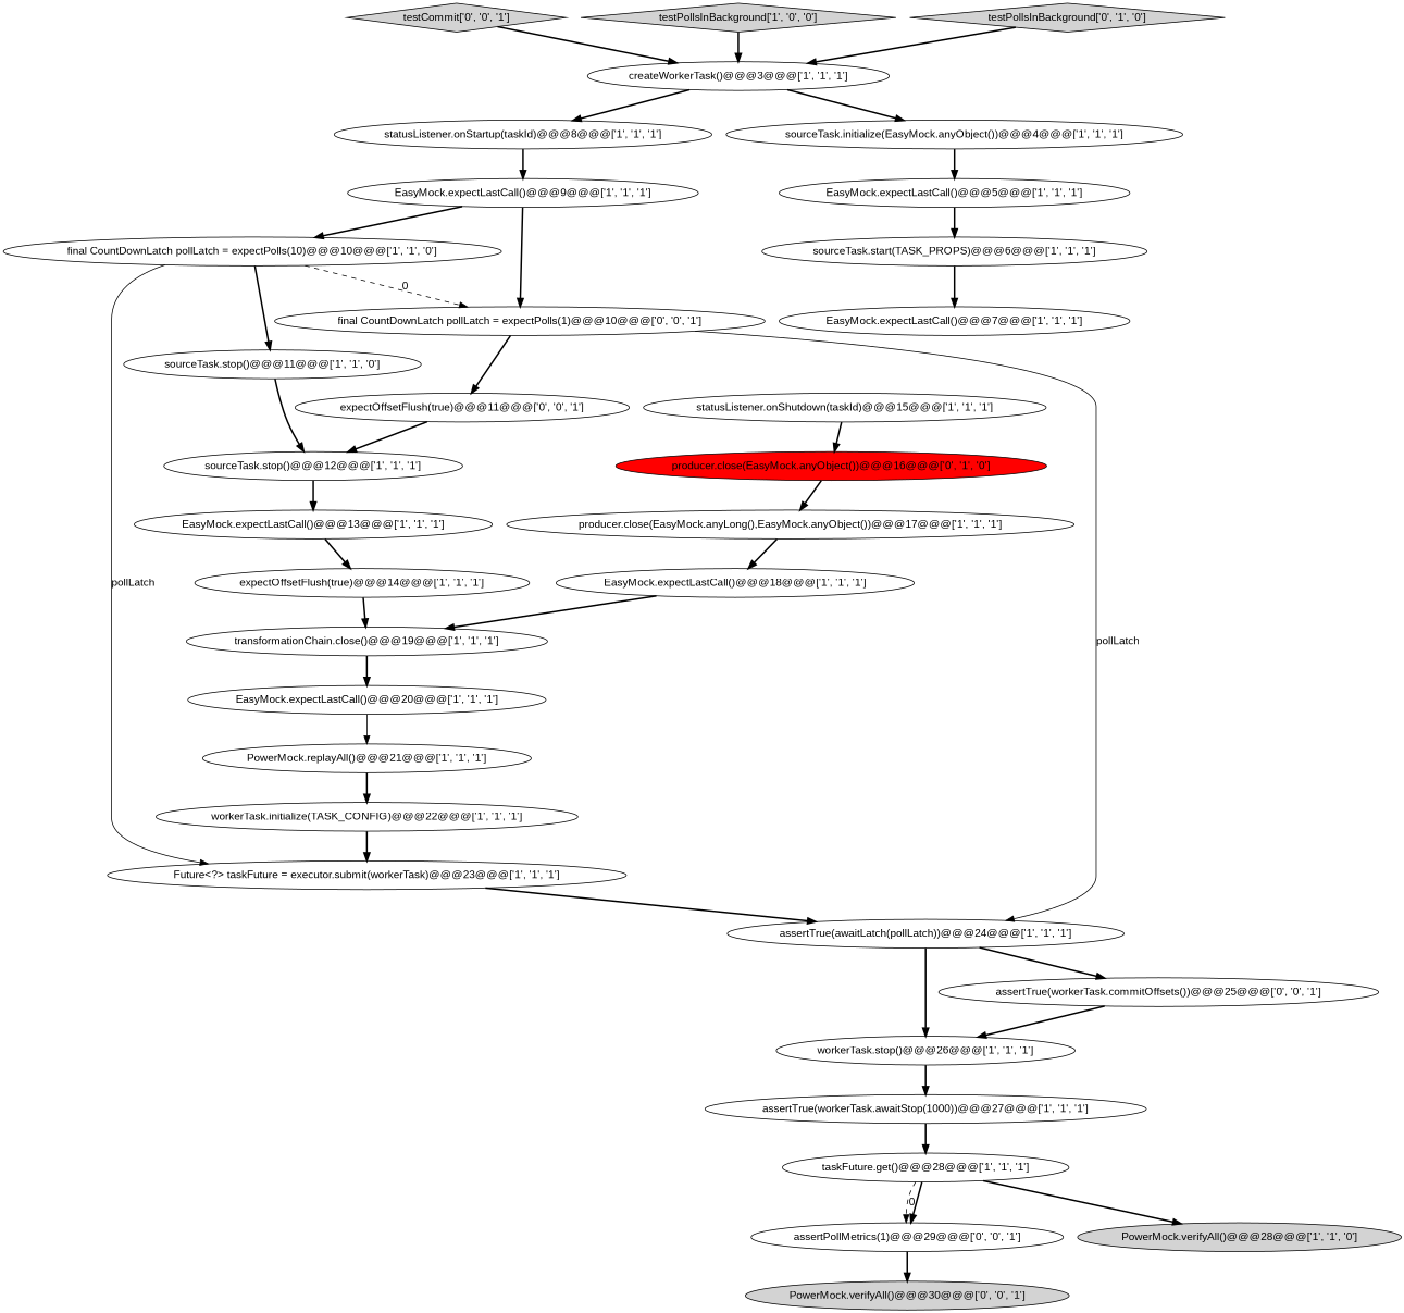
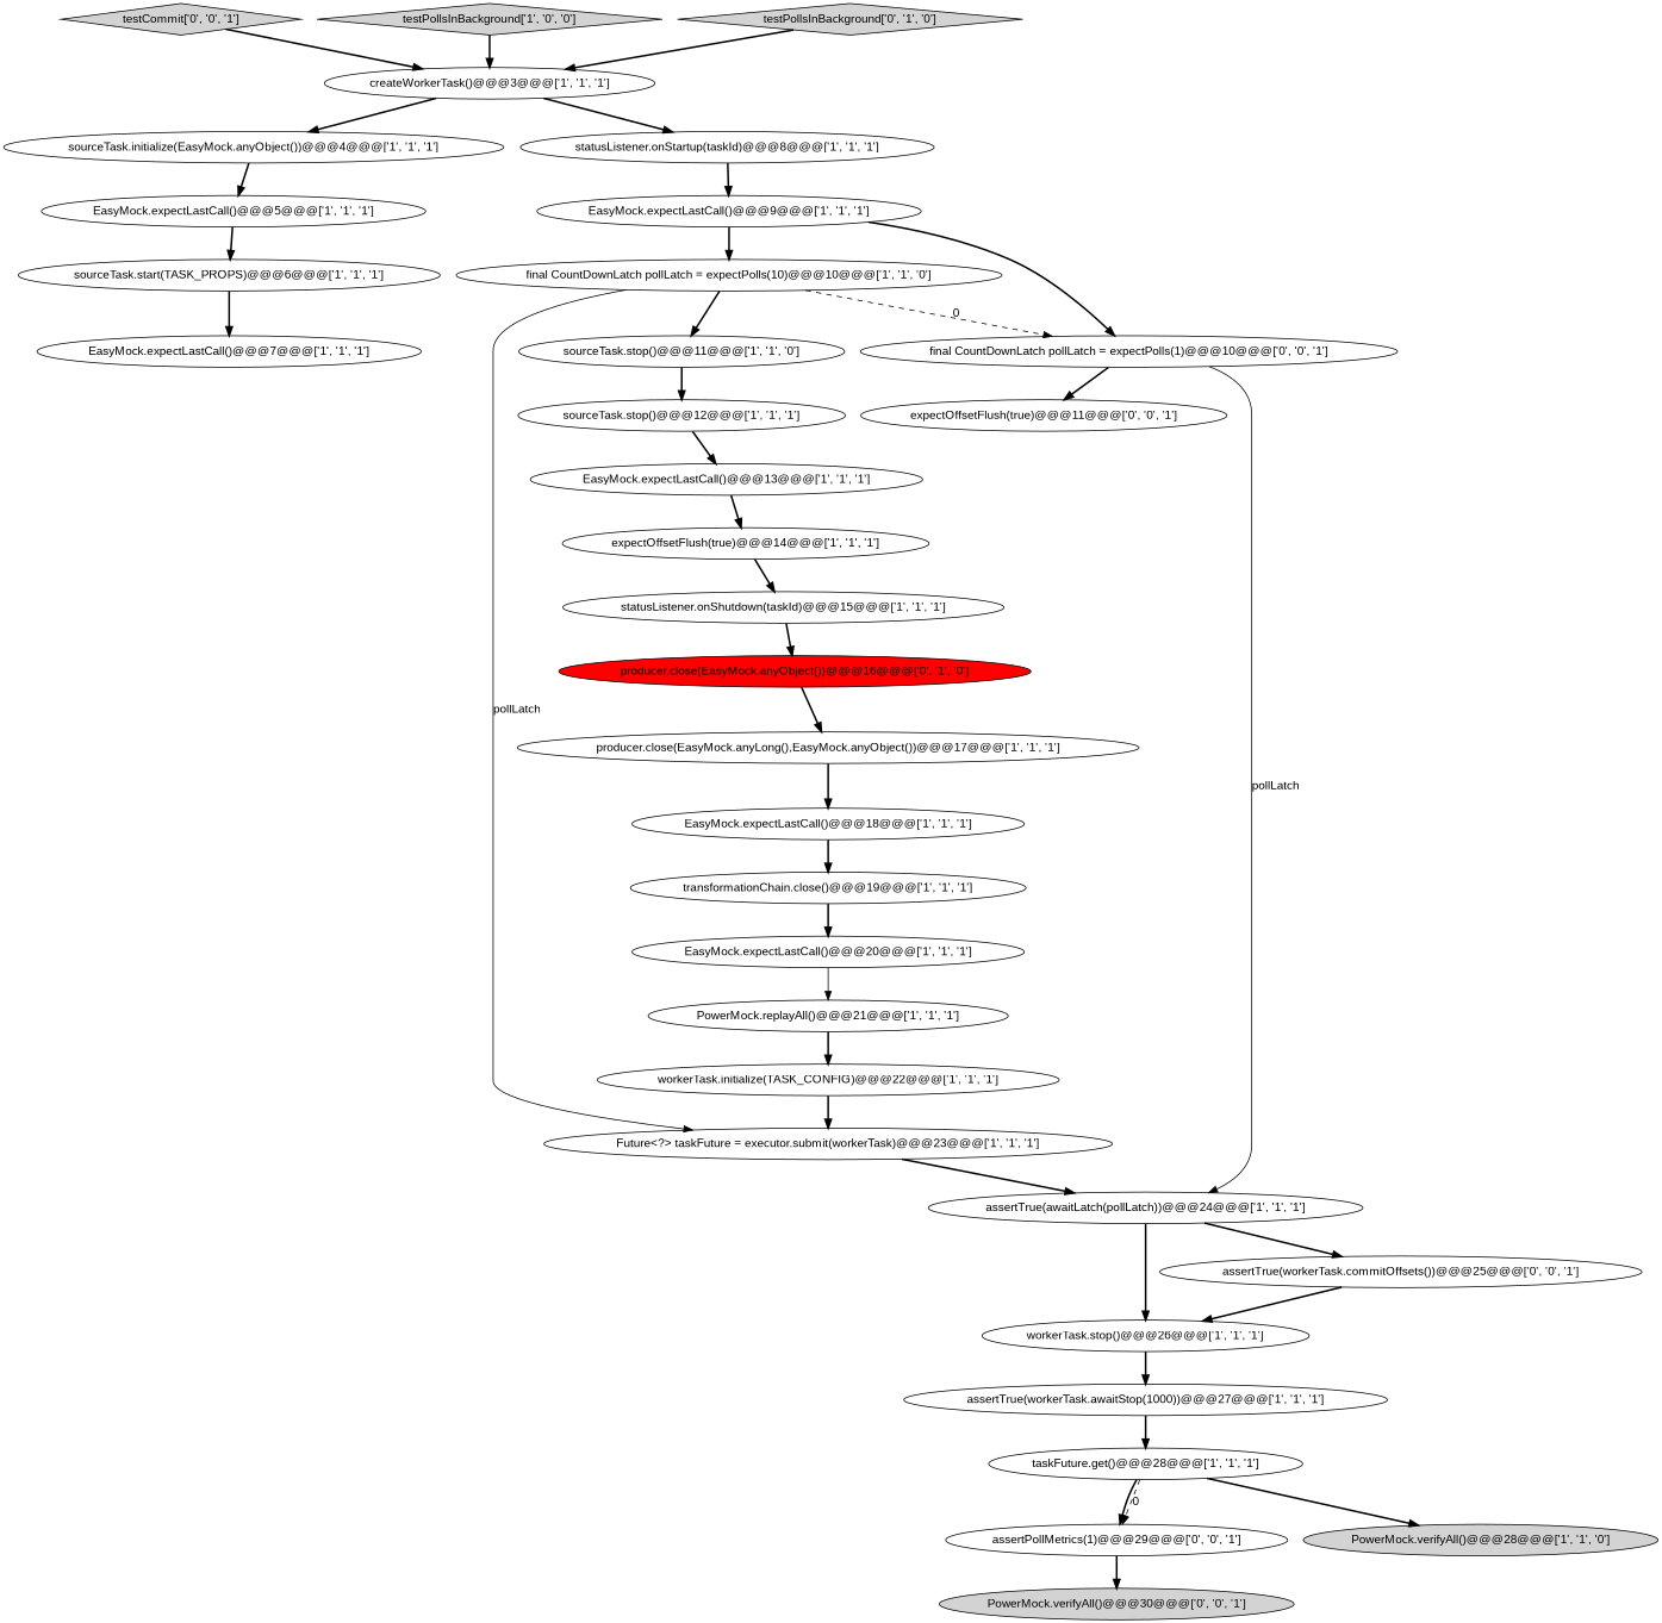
  digraph {
    fontname="Liberation Sans"
    node [fillcolor=white fontname="Liberation Sans" shape=ellipse style=filled]
    edge [fontname="Liberation Sans" style=bold]
    n1 [label="assertTrue(workerTask.awaitStop(1000))@@@27@@@['1', '1', '1']"]
    n2 [label="taskFuture.get()@@@28@@@['1', '1', '1']"]
    n3 [label="assertPollMetrics(1)@@@29@@@['0', '0', '1']"]
    n4 [fillcolor=lightgray label="PowerMock.verifyAll()@@@28@@@['1', '1', '0']"]
    n5 [label="sourceTask.stop()@@@12@@@['1', '1', '1']"]
    n6 [label="EasyMock.expectLastCall()@@@13@@@['1', '1', '1']"]
    n7 [label="expectOffsetFlush(true)@@@14@@@['1', '1', '1']"]
    n8 [label="PowerMock.replayAll()@@@21@@@['1', '1', '1']"]
    n9 [label="workerTask.initialize(TASK_CONFIG)@@@22@@@['1', '1', '1']"]
    n10 [label="Future<?> taskFuture = executor.submit(workerTask)@@@23@@@['1', '1', '1']"]
    n11 [fillcolor=lightgray label="PowerMock.verifyAll()@@@30@@@['0', '0', '1']"]
    n12 [label="expectOffsetFlush(true)@@@11@@@['0', '0', '1']"]
    n13 [fillcolor=lightgray label="testCommit['0', '0', '1']" shape=diamond]
    n14 [label="createWorkerTask()@@@3@@@['1', '1', '1']"]
    n15 [label="sourceTask.initialize(EasyMock.anyObject())@@@4@@@['1', '1', '1']"]
    n16 [label="statusListener.onStartup(taskId)@@@8@@@['1', '1', '1']"]
    n17 [label="assertTrue(awaitLatch(pollLatch))@@@24@@@['1', '1', '1']"]
    n18 [label="EasyMock.expectLastCall()@@@20@@@['1', '1', '1']"]
    n19 [label="sourceTask.start(TASK_PROPS)@@@6@@@['1', '1', '1']"]
    n20 [label="EasyMock.expectLastCall()@@@7@@@['1', '1', '1']"]
    n21 [label="EasyMock.expectLastCall()@@@5@@@['1', '1', '1']"]
    n22 [fillcolor=red label="producer.close(EasyMock.anyObject())@@@16@@@['0', '1', '0']"]
    n23 [label="producer.close(EasyMock.anyLong(),EasyMock.anyObject())@@@17@@@['1', '1', '1']"]
    n24 [label="EasyMock.expectLastCall()@@@18@@@['1', '1', '1']"]
    n25 [label="sourceTask.stop()@@@11@@@['1', '1', '0']"]
    n26 [label="final CountDownLatch pollLatch = expectPolls(10)@@@10@@@['1', '1', '0']"]
    n27 [label="final CountDownLatch pollLatch = expectPolls(1)@@@10@@@['0', '0', '1']"]
    n28 [label="statusListener.onShutdown(taskId)@@@15@@@['1', '1', '1']"]
    n29 [label="transformationChain.close()@@@19@@@['1', '1', '1']"]
    n30 [label="EasyMock.expectLastCall()@@@9@@@['1', '1', '1']"]
    n31 [label="workerTask.stop()@@@26@@@['1', '1', '1']"]
    n32 [label="assertTrue(workerTask.commitOffsets())@@@25@@@['0', '0', '1']"]
    n33 [fillcolor=lightgray label="testPollsInBackground['1', '0', '0']" shape=diamond]
    n34 [fillcolor=lightgray label="testPollsInBackground['0', '1', '0']" shape=diamond]
    n1 -> n2
    n2 -> n3
    n2 -> n3 [label=0 style=dashed]
    n2 -> n4
    n3 -> n11
    n5 -> n6
    n6 -> n7
-   n7 -> n29
+   n7 -> n28
    n8 -> n9
    n9 -> n10
    n10 -> n17
-   n12 -> n5
    n13 -> n14
    n14 -> n15
    n14 -> n16
    n15 -> n21
    n16 -> n30
    n17 -> n31
    n17 -> n32
    n18 -> n8 [style=solid]
    n19 -> n20
    n21 -> n19
    n22 -> n23
    n23 -> n24
    n24 -> n29
    n25 -> n5
    n26 -> n10 [label=pollLatch style=solid]
    n26 -> n25
    n26 -> n27 [label=0 style=dashed]
    n27 -> n12
    n27 -> n17 [label=pollLatch style=solid]
    n28 -> n22
    n29 -> n18
    n30 -> n26
    n30 -> n27
    n31 -> n1
    n32 -> n31
    n33 -> n14
    n34 -> n14
  }
